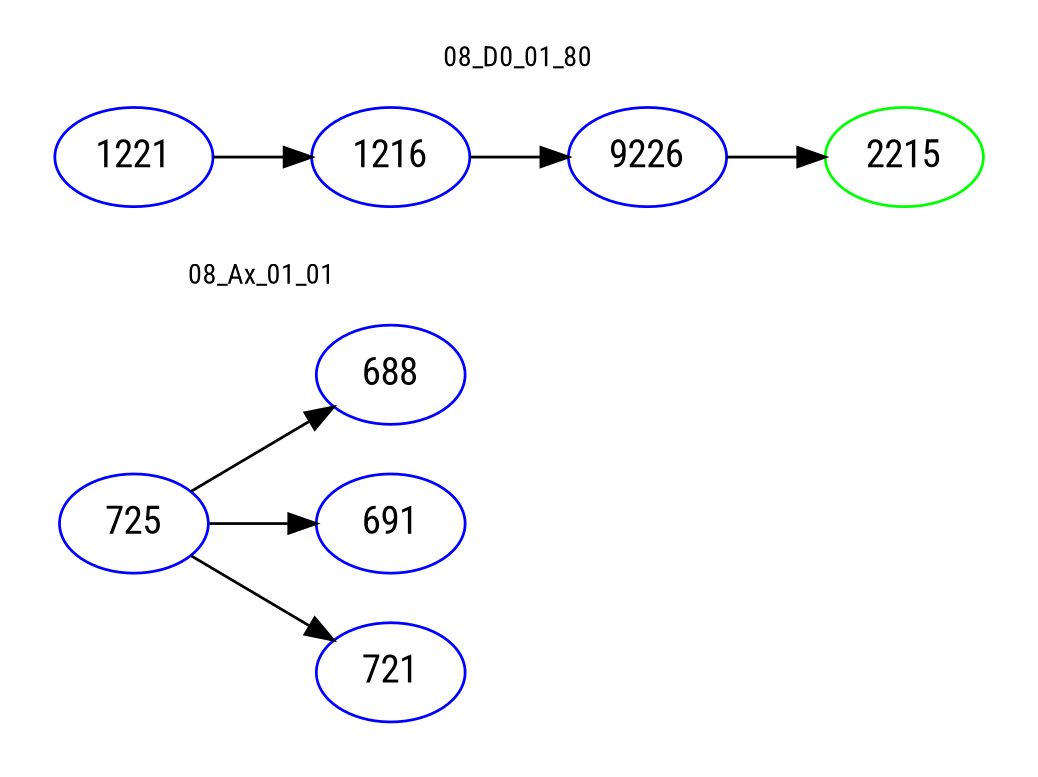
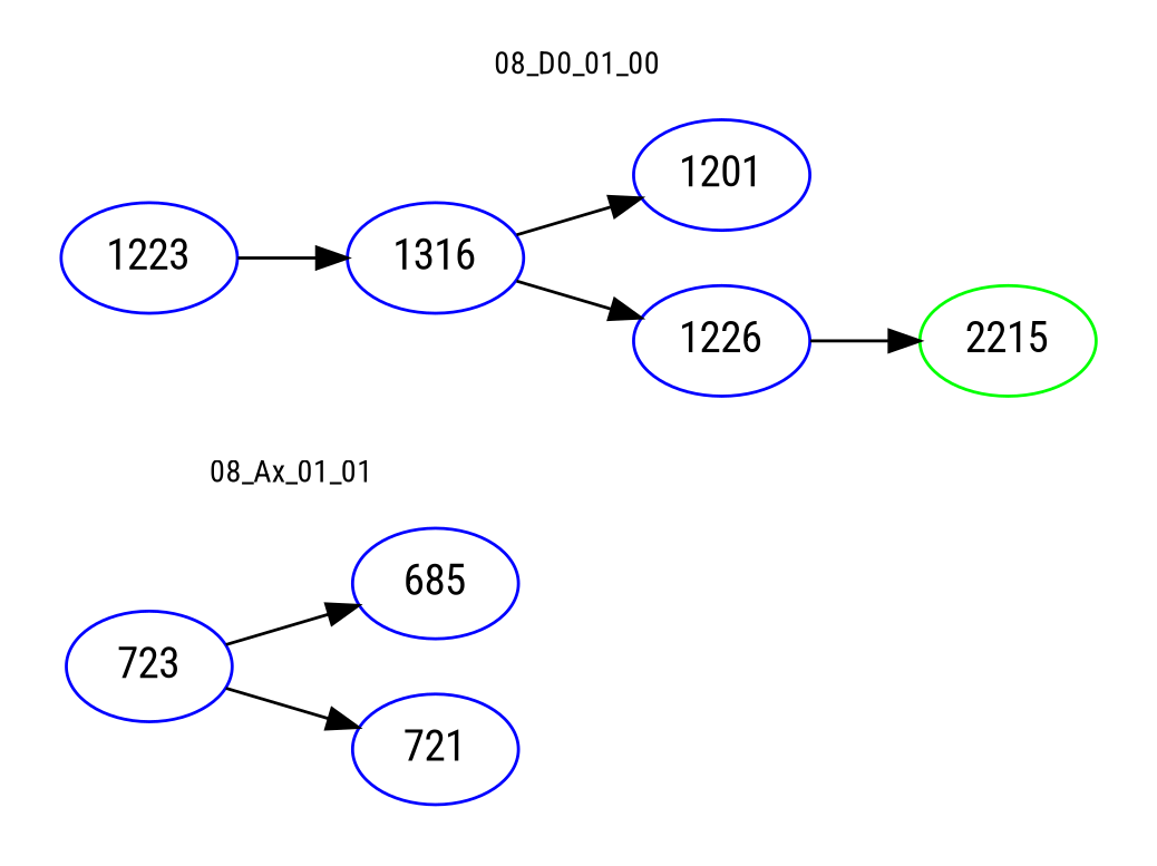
  digraph {
    fontname="Roboto Condensed"
    rankdir=LR
    node [color=blue fontname="Roboto Condensed"]
    edge [color=black fontname="Roboto Condensed"]
-   n1 [label=725]
+   n1 [label=723]
    n2 [label=721]
-   n3 [label=691]
-   n4 [label=688]
-   n5 [label=1221]
-   n6 [label=1216]
-   n7 [label=9226]
+   n4 [label=685]
+   n5 [label=1223]
+   n6 [label=1316]
+   n7 [label=1226]
+   n8 [label=1201]
    n9 [color=green label=2215]
    subgraph cluster_1 {
      color=white
      fontsize=10
      label="08_Ax_01_01"
      n1
      n2
-     n3
      n4
    }
    subgraph cluster_2 {
      color=white
      fontsize=10
-     label="08_D0_01_80"
+     label="08_D0_01_00"
      n5
      n6
      n7
+     n8
      n9
    }
    n1 -> n2
-   n1 -> n3
    n1 -> n4
    n5 -> n6
    n6 -> n7
+   n6 -> n8
    n7 -> n9
  }
